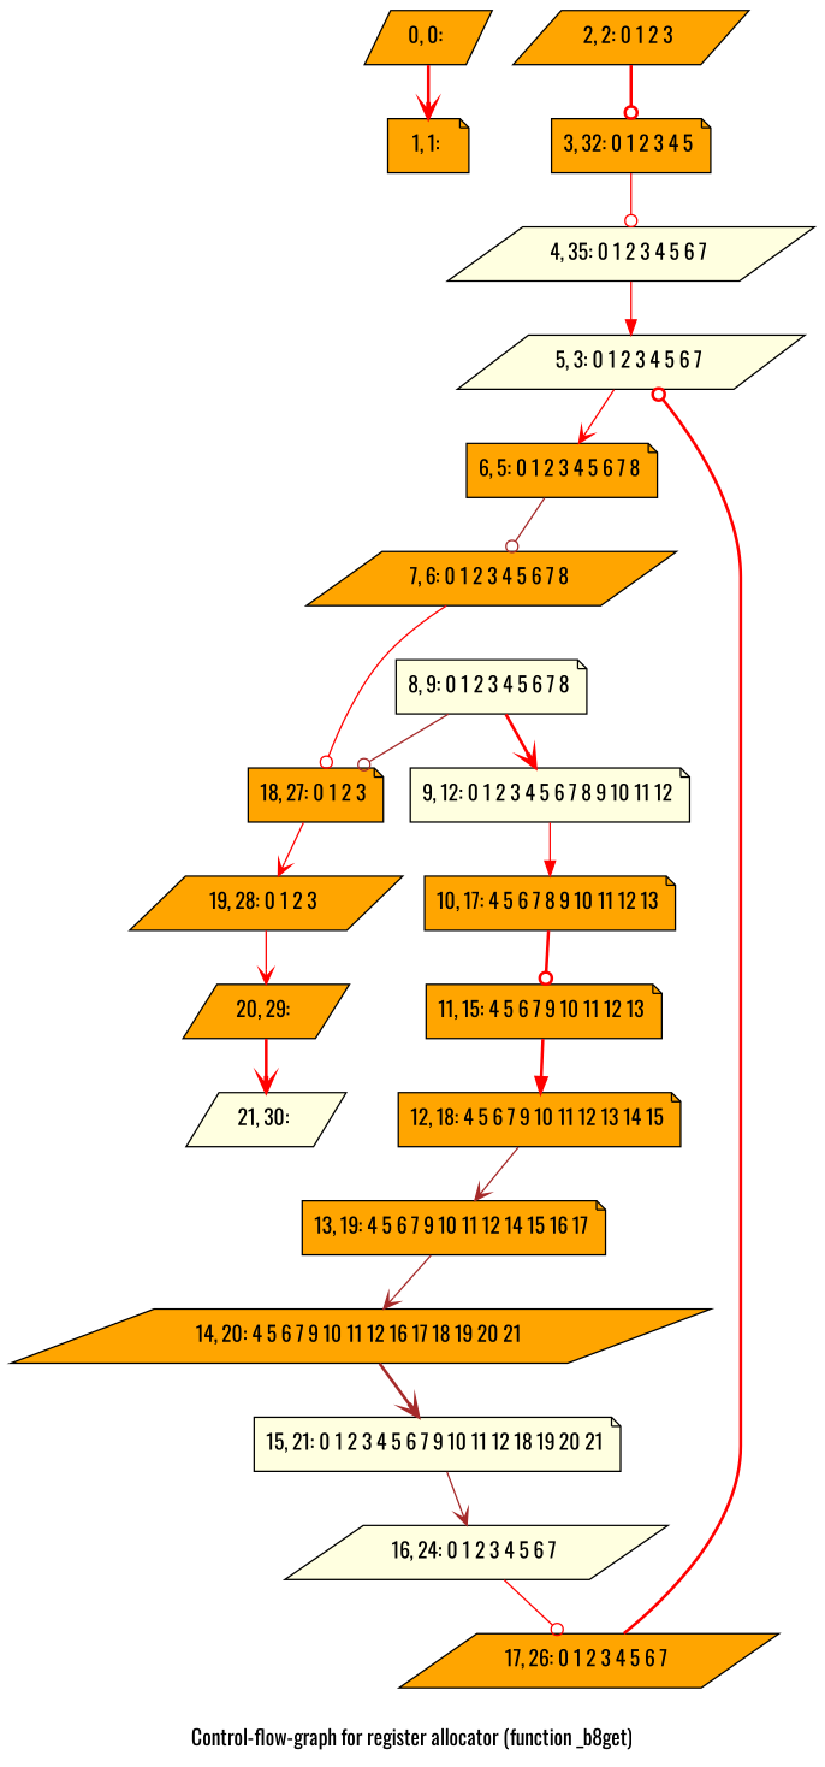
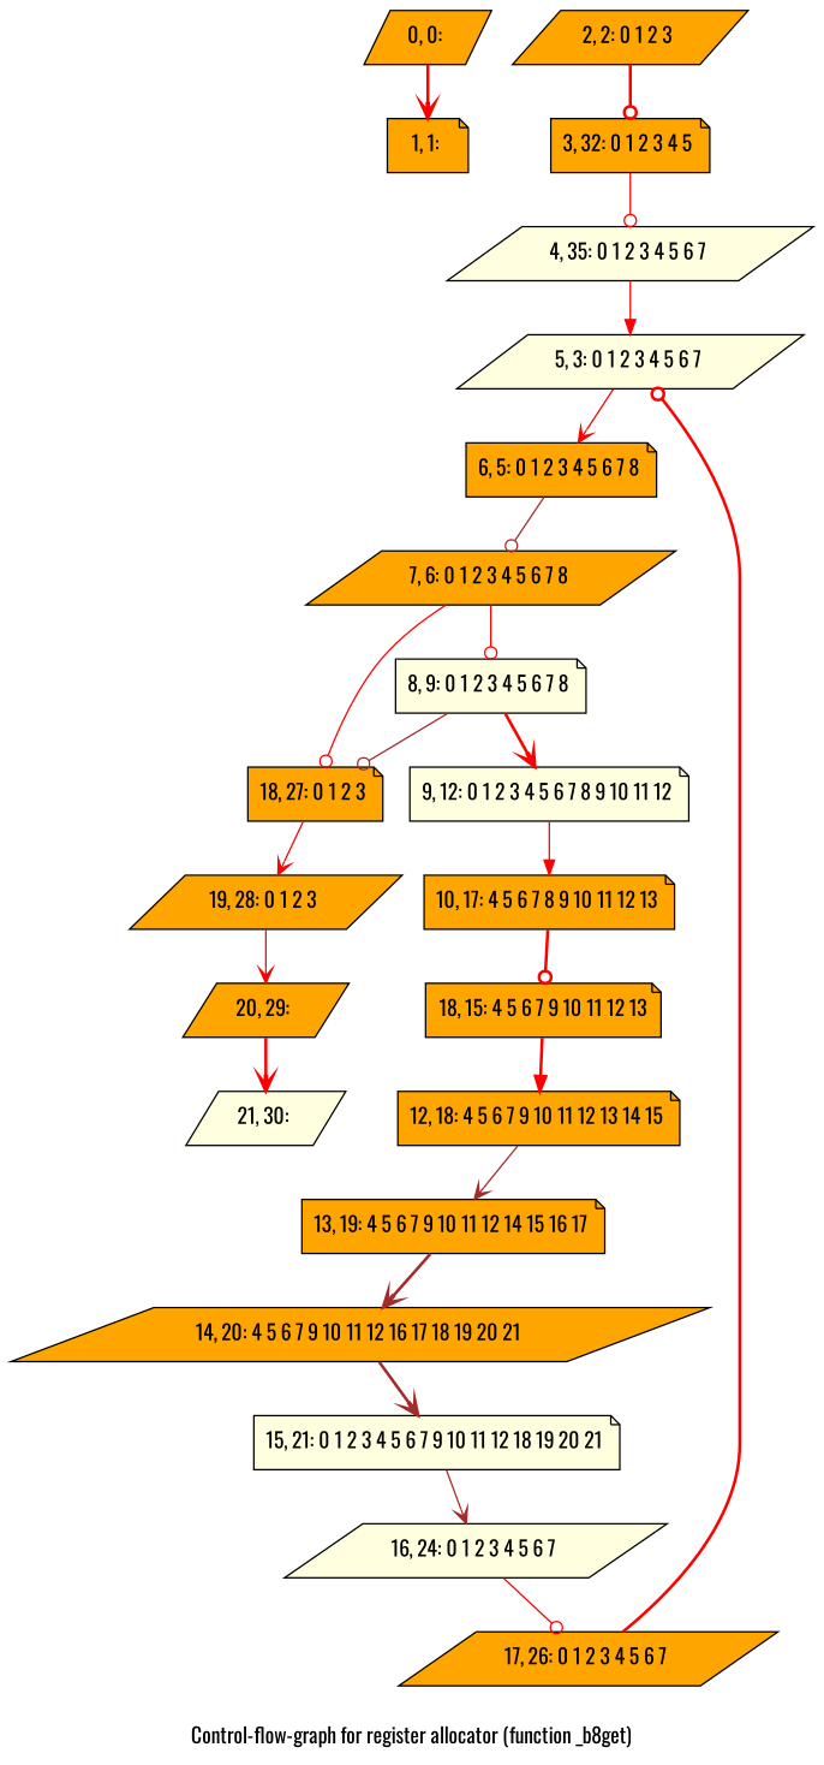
  digraph {
    fontname=Oswald
    label="Control-flow-graph for register allocator (function _b8get)"
    node [fillcolor=orange fontname=Oswald shape=parallelogram style=filled]
    edge [arrowhead=vee color=red fontname=Oswald style=solid]
    n1 [label="0, 0: "]
    n2 [label="1, 1: " shape=note]
    n3 [label="2, 2: 0 1 2 3 "]
    n4 [label="3, 32: 0 1 2 3 4 5 " shape=note]
    n5 [fillcolor=lightyellow label="4, 35: 0 1 2 3 4 5 6 7 "]
    n6 [fillcolor=lightyellow label="5, 3: 0 1 2 3 4 5 6 7 "]
    n7 [label="6, 5: 0 1 2 3 4 5 6 7 8 " shape=note]
    n8 [label="7, 6: 0 1 2 3 4 5 6 7 8 "]
    n9 [fillcolor=lightyellow label="8, 9: 0 1 2 3 4 5 6 7 8 " shape=note]
    n10 [label="18, 27: 0 1 2 3 " shape=note]
    n11 [fillcolor=lightyellow label="9, 12: 0 1 2 3 4 5 6 7 8 9 10 11 12 " shape=note]
    n12 [label="19, 28: 0 1 2 3 "]
    n13 [label="10, 17: 4 5 6 7 8 9 10 11 12 13 " shape=note]
-   n14 [label="11, 15: 4 5 6 7 9 10 11 12 13 " shape=note]
+   n14 [label="18, 15: 4 5 6 7 9 10 11 12 13" shape=note]
    n15 [label="12, 18: 4 5 6 7 9 10 11 12 13 14 15 " shape=note]
    n16 [label="13, 19: 4 5 6 7 9 10 11 12 14 15 16 17 " shape=note]
    n17 [label="14, 20: 4 5 6 7 9 10 11 12 16 17 18 19 20 21 "]
    n18 [fillcolor=lightyellow label="15, 21: 0 1 2 3 4 5 6 7 9 10 11 12 18 19 20 21 " shape=note]
    n19 [fillcolor=lightyellow label="16, 24: 0 1 2 3 4 5 6 7 "]
    n20 [label="17, 26: 0 1 2 3 4 5 6 7 "]
    n21 [label="20, 29: "]
    n22 [fillcolor=lightyellow label="21, 30: "]
    n1 -> n2 [style=bold]
    n3 -> n4 [arrowhead=odot style=bold]
    n4 -> n5 [arrowhead=odot]
    n5 -> n6 [arrowhead=normal]
    n6 -> n7
    n7 -> n8 [arrowhead=odot color=brown]
+   n8 -> n9 [arrowhead=odot]
    n8 -> n10 [arrowhead=odot]
    n9 -> n10 [arrowhead=odot color=brown]
    n9 -> n11 [style=bold]
    n10 -> n12
    n11 -> n13 [arrowhead=normal]
    n12 -> n21
    n13 -> n14 [arrowhead=odot style=bold]
    n14 -> n15 [arrowhead=normal style=bold]
    n15 -> n16 [color=brown]
-   n16 -> n17 [color=brown]
+   n16 -> n17 [color=brown style=bold]
    n17 -> n18 [color=brown style=bold]
    n18 -> n19 [color=brown]
    n19 -> n20 [arrowhead=odot]
    n20 -> n6 [arrowhead=odot style=bold]
    n21 -> n22 [style=bold]
  }
